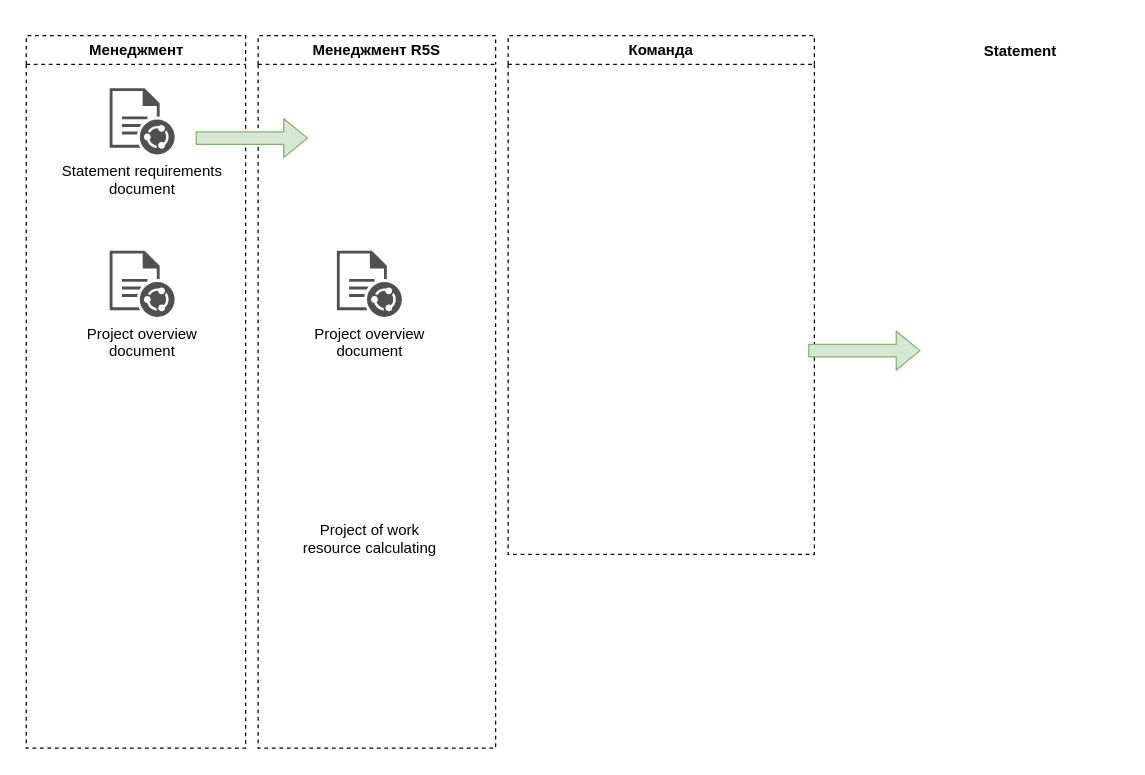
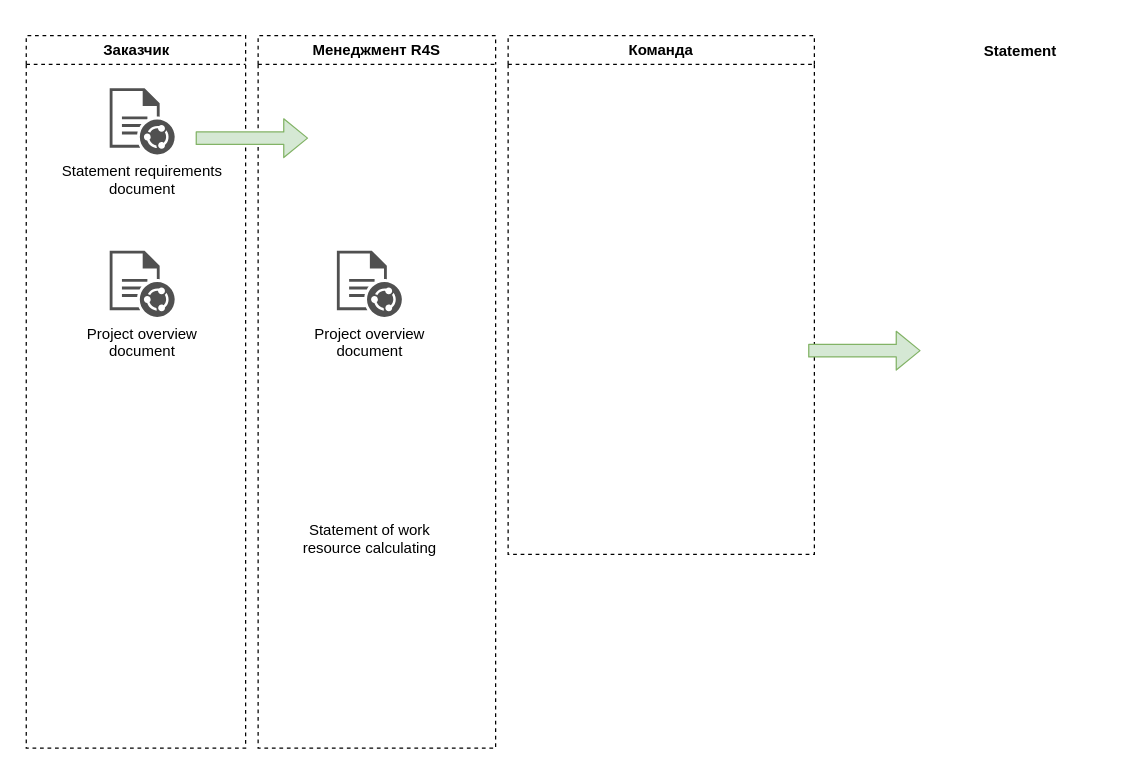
  <mxCell id="0" />
  <mxCell id="1" parent="0" />
- <mxCell id="2" value="Менеджмент" style="swimlane;whiteSpace=wrap;dashed=1;" parent="1" vertex="1"><mxGeometry x="20.5" y="28" width="175.5" height="570" as="geometry" /></mxCell>
+ <mxCell id="2" value="Заказчик" style="swimlane;whiteSpace=wrap;dashed=1;" parent="1" vertex="1"><mxGeometry x="20.5" y="28" width="175.5" height="570" as="geometry" /></mxCell>
  <mxCell id="3" value="Statement requirements &lt;br&gt;document" style="pointerEvents=1;shadow=0;dashed=0;html=1;strokeColor=none;fillColor=#505050;labelPosition=center;verticalLabelPosition=bottom;verticalAlign=top;outlineConnect=0;align=center;shape=mxgraph.office.concepts.document_shared;" vertex="1" parent="2"><mxGeometry x="66.75" y="42" width="52" height="53" as="geometry" /></mxCell>
  <mxCell id="4" value="Project overview&lt;br&gt;document" style="pointerEvents=1;shadow=0;dashed=0;html=1;strokeColor=none;fillColor=#505050;labelPosition=center;verticalLabelPosition=bottom;verticalAlign=top;outlineConnect=0;align=center;shape=mxgraph.office.concepts.document_shared;" vertex="1" parent="2"><mxGeometry x="66.75" y="172" width="52" height="53" as="geometry" /></mxCell>
- <mxCell id="5" value="Менеджмент R5S" style="swimlane;whiteSpace=wrap;dashed=1;" parent="1" vertex="1"><mxGeometry x="206" y="28" width="190" height="570" as="geometry" /></mxCell>
+ <mxCell id="5" value="Менеджмент R4S" style="swimlane;whiteSpace=wrap;dashed=1;" parent="1" vertex="1"><mxGeometry x="206" y="28" width="190" height="570" as="geometry" /></mxCell>
  <mxCell id="6" value="Project overview&lt;br&gt;document" style="pointerEvents=1;shadow=0;dashed=0;html=1;strokeColor=none;fillColor=#505050;labelPosition=center;verticalLabelPosition=bottom;verticalAlign=top;outlineConnect=0;align=center;shape=mxgraph.office.concepts.document_shared;" vertex="1" parent="5"><mxGeometry x="63" y="172" width="52" height="53" as="geometry" /></mxCell>
  <mxCell id="7" value="" style="shape=image;html=1;verticalAlign=top;verticalLabelPosition=bottom;labelBackgroundColor=#ffffff;imageAspect=0;aspect=fixed;image=https://cdn4.iconfinder.com/data/icons/music-ui-solid-24px/24/repeat_replay_arrow_loop_cycle-2-128.png" vertex="1" parent="5"><mxGeometry x="-30" y="182" width="50" height="50" as="geometry" /></mxCell>
- <mxCell id="8" value="Project of work&lt;br&gt;resource calculating" style="shape=image;html=1;verticalAlign=top;verticalLabelPosition=bottom;labelBackgroundColor=#ffffff;imageAspect=0;aspect=fixed;image=https://cdn4.iconfinder.com/data/icons/finance-and-banking-free/64/Finance_finance_calculator-128.png;dashed=1;" vertex="1" parent="5"><mxGeometry x="54" y="312" width="70" height="70" as="geometry" /></mxCell>
+ <mxCell id="8" value="Statement of work&lt;br&gt;resource calculating" style="shape=image;html=1;verticalAlign=top;verticalLabelPosition=bottom;labelBackgroundColor=#ffffff;imageAspect=0;aspect=fixed;image=https://cdn4.iconfinder.com/data/icons/finance-and-banking-free/64/Finance_finance_calculator-128.png;dashed=1;" vertex="1" parent="5"><mxGeometry x="54" y="312" width="70" height="70" as="geometry" /></mxCell>
  <mxCell id="9" value="Команда" style="swimlane;whiteSpace=wrap;dashed=1;" parent="1" vertex="1"><mxGeometry x="406" y="28" width="245" height="415" as="geometry" /></mxCell>
  <mxCell id="10" value="&lt;b&gt;Statement&lt;/b&gt;" style="text;html=1;strokeColor=none;fillColor=none;align=center;verticalAlign=middle;whiteSpace=wrap;rounded=0;" vertex="1" parent="1"><mxGeometry x="756" y="20" width="120" height="42" as="geometry" /></mxCell>
  <mxCell id="11" value="" style="shape=flexArrow;endArrow=classic;html=1;fillColor=#d5e8d4;strokeColor=#82b366;" edge="1" parent="1"><mxGeometry width="50" height="50" relative="1" as="geometry"><mxPoint x="156" y="110" as="sourcePoint" /><mxPoint x="246" y="110" as="targetPoint" /></mxGeometry></mxCell>
  <mxCell id="12" value="" style="shape=image;html=1;verticalAlign=top;verticalLabelPosition=bottom;labelBackgroundColor=#ffffff;imageAspect=0;aspect=fixed;image=https://cdn3.iconfinder.com/data/icons/business-and-education-1/512/247_recruitment_search_find_human_resource_people-128.png" vertex="1" parent="1"><mxGeometry x="776" y="280" width="118" height="118" as="geometry" /></mxCell>
  <mxCell id="13" value="" style="shape=flexArrow;endArrow=classic;html=1;fillColor=#d5e8d4;strokeColor=#82b366;" edge="1" parent="1"><mxGeometry width="50" height="50" relative="1" as="geometry"><mxPoint x="646" y="280" as="sourcePoint" /><mxPoint x="736" y="280" as="targetPoint" /></mxGeometry></mxCell>
